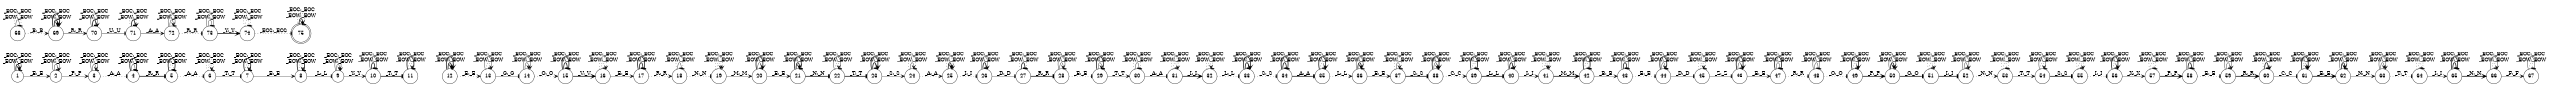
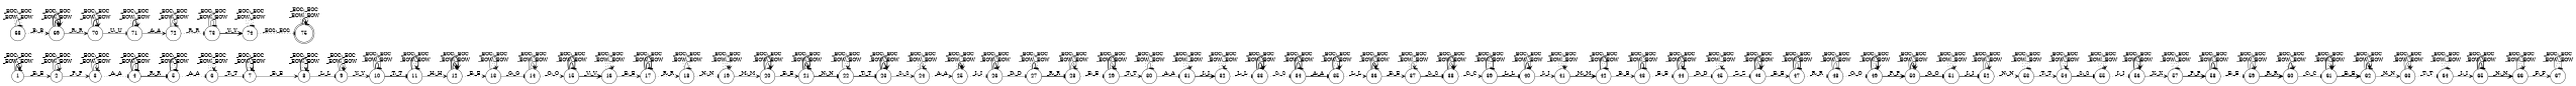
  digraph {
    nodesep=0.25
    rankdir=LR
    ranksep=0.4
    node [fontsize=14 shape=circle style=solid]
    edge [arrowhead=tee fontsize=14 style=solid]
    n1 [label=1]
    n2 [label=2]
    n3 [label=3]
    n4 [label=4]
    n5 [label=5]
    n6 [label=6]
    n7 [label=7]
    n8 [label=8]
    n9 [label=9]
    n10 [label=10]
    n11 [label=11]
    n12 [label=12]
    n13 [label=13]
    n14 [label=14]
    n15 [label=15]
    n16 [label=16]
    n17 [label=17]
    n18 [label=18]
    n19 [label=19]
    n20 [label=20]
    n21 [label=21]
    n22 [label=22]
    n23 [label=23]
    n24 [label=24]
    n25 [label=25]
    n26 [label=26]
    n27 [label=27]
    n28 [label=28]
    n29 [label=29]
    n30 [label=30]
    n31 [label=31]
    n32 [label=32]
    n33 [label=33]
    n34 [label=34]
    n35 [label=35]
    n36 [label=36]
    n37 [label=37]
    n38 [label=38]
    n39 [label=39]
    n40 [label=40]
    n41 [label=41]
    n42 [label=42]
    n43 [label=43]
    n44 [label=44]
    n45 [label=45]
    n46 [label=46]
    n47 [label=47]
    n48 [label=48]
    n49 [label=49]
    n50 [label=50]
    n51 [label=51]
    n52 [label=52]
    n53 [label=53]
    n54 [label=54]
    n55 [label=55]
    n56 [label=56]
    n57 [label=57]
    n58 [label=58]
    n59 [label=59]
    n60 [label=60]
    n61 [label=61]
    n62 [label=62]
    n63 [label=63]
    n64 [label=64]
    n65 [label=65]
    n66 [label=66]
    n67 [label=67]
    n68 [label=68]
    n69 [label=69]
    n70 [label=70]
    n71 [label=71]
    n72 [label=72]
    n73 [label=73]
    n74 [label=74]
    n75 [label=75 shape=doublecircle]
    n1 -> n1 [arrowhead=vee label="_EOW:_EOW" style=bold]
    n1 -> n1 [label="_EOC:_EOC"]
    n1 -> n2 [arrowhead=vee label="_E:_E"]
    n2 -> n2 [label="_EOW:_EOW"]
    n2 -> n2 [arrowhead=vee label="_EOC:_EOC"]
    n2 -> n3 [arrowhead=vee label="_P:_P"]
    n3 -> n3 [arrowhead=vee label="_EOW:_EOW"]
    n3 -> n3 [label="_EOC:_EOC"]
    n3 -> n4 [label="_A:_A" style=dotted]
    n4 -> n4 [label="_EOW:_EOW"]
    n4 -> n4 [label="_EOC:_EOC" style=bold]
    n4 -> n5 [label="_R:_R" style=bold]
    n5 -> n5 [label="_EOW:_EOW" style=dotted]
    n5 -> n5 [label="_EOC:_EOC" style=bold]
    n5 -> n6 [label="_A:_A" style=dotted]
    n6 -> n6 [arrowhead=vee label="_EOW:_EOW" style=dotted]
    n6 -> n6 [label="_EOC:_EOC" style=dotted]
    n6 -> n7 [label="_T:_T"]
    n7 -> n7 [arrowhead=vee label="_EOW:_EOW" style=dotted]
    n7 -> n7 [label="_EOC:_EOC" style=bold]
    n7 -> n8 [arrowhead=vee label="_E:_E"]
    n8 -> n8 [arrowhead=vee label="_EOW:_EOW" style=dotted]
    n8 -> n8 [label="_EOC:_EOC" style=bold]
    n8 -> n9 [label="_L:_L"]
    n9 -> n9 [arrowhead=vee label="_EOW:_EOW"]
    n9 -> n9 [arrowhead=vee label="_EOC:_EOC"]
    n9 -> n10 [arrowhead=vee label="_Y:_Y"]
    n10 -> n10 [label="_EOW:_EOW" style=bold]
    n10 -> n10 [label="_EOC:_EOC"]
    n10 -> n11 [label="_T:_T" style=bold]
    n11 -> n11 [arrowhead=vee label="_EOW:_EOW" style=dotted]
    n11 -> n11 [label="_EOC:_EOC" style=bold]
+   n11 -> n12 [arrowhead=vee label="_H:_H"]
    n12 -> n12 [arrowhead=vee label="_EOW:_EOW" style=bold]
    n12 -> n12 [arrowhead=vee label="_EOC:_EOC" style=bold]
    n12 -> n13 [arrowhead=vee label="_E:_E" style=dotted]
    n13 -> n13 [label="_EOW:_EOW" style=dotted]
    n13 -> n13 [arrowhead=vee label="_EOC:_EOC"]
    n13 -> n14 [label="_G:_G"]
    n14 -> n14 [arrowhead=vee label="_EOW:_EOW"]
    n14 -> n14 [arrowhead=vee label="_EOC:_EOC"]
    n14 -> n15 [arrowhead=vee label="_O:_O" style=dotted]
    n15 -> n15 [label="_EOW:_EOW" style=bold]
    n15 -> n15 [label="_EOC:_EOC" style=bold]
    n15 -> n16 [arrowhead=vee label="_V:_V" style=bold]
    n16 -> n16 [label="_EOW:_EOW" style=dotted]
    n16 -> n16 [arrowhead=vee label="_EOC:_EOC" style=dotted]
    n16 -> n17 [arrowhead=vee label="_E:_E"]
    n17 -> n17 [label="_EOW:_EOW" style=bold]
    n17 -> n17 [label="_EOC:_EOC" style=bold]
    n17 -> n18 [arrowhead=vee label="_R:_R" style=dotted]
    n18 -> n18 [label="_EOW:_EOW"]
    n18 -> n18 [label="_EOC:_EOC" style=dotted]
    n18 -> n19 [label="_N:_N" style=dotted]
    n19 -> n19 [arrowhead=vee label="_EOW:_EOW" style=dotted]
    n19 -> n19 [arrowhead=vee label="_EOC:_EOC" style=dotted]
    n19 -> n20 [arrowhead=vee label="_M:_M"]
    n20 -> n20 [label="_EOW:_EOW"]
    n20 -> n20 [arrowhead=vee label="_EOC:_EOC" style=bold]
    n20 -> n21 [arrowhead=vee label="_E:_E"]
    n21 -> n21 [arrowhead=vee label="_EOW:_EOW" style=bold]
    n21 -> n21 [label="_EOC:_EOC" style=bold]
    n21 -> n22 [label="_N:_N" style=bold]
    n22 -> n22 [arrowhead=vee label="_EOW:_EOW" style=dotted]
    n22 -> n22 [label="_EOC:_EOC"]
    n22 -> n23 [label="_T:_T" style=bold]
    n23 -> n23 [label="_EOW:_EOW" style=bold]
    n23 -> n23 [arrowhead=vee label="_EOC:_EOC" style=bold]
    n23 -> n24 [arrowhead=vee label="_S:_S"]
    n24 -> n24 [arrowhead=vee label="_EOW:_EOW"]
    n24 -> n24 [label="_EOC:_EOC" style=dotted]
    n24 -> n25 [arrowhead=vee label="_A:_A" style=dotted]
    n25 -> n25 [arrowhead=vee label="_EOW:_EOW" style=bold]
    n25 -> n25 [arrowhead=vee label="_EOC:_EOC" style=dotted]
    n25 -> n26 [label="_I:_I" style=dotted]
    n26 -> n26 [label="_EOW:_EOW" style=bold]
    n26 -> n26 [arrowhead=vee label="_EOC:_EOC"]
    n26 -> n27 [label="_D:_D"]
    n27 -> n27 [label="_EOW:_EOW" style=bold]
    n27 -> n27 [label="_EOC:_EOC" style=dotted]
    n27 -> n28 [label="_R:_R" style=bold]
    n28 -> n28 [arrowhead=vee label="_EOW:_EOW"]
    n28 -> n28 [label="_EOC:_EOC"]
    n28 -> n29 [label="_E:_E" style=dotted]
    n29 -> n29 [arrowhead=vee label="_EOW:_EOW"]
    n29 -> n29 [label="_EOC:_EOC" style=bold]
    n29 -> n30 [arrowhead=vee label="_T:_T"]
    n30 -> n30 [label="_EOW:_EOW"]
    n30 -> n30 [label="_EOC:_EOC" style=dotted]
    n30 -> n31 [label="_A:_A"]
    n31 -> n31 [label="_EOW:_EOW" style=dotted]
    n31 -> n31 [arrowhead=vee label="_EOC:_EOC" style=dotted]
    n31 -> n32 [arrowhead=vee label="_I:_I" style=bold]
    n32 -> n32 [arrowhead=vee label="_EOW:_EOW" style=dotted]
    n32 -> n32 [label="_EOC:_EOC" style=dotted]
    n32 -> n33 [label="_L:_L" style=dotted]
    n33 -> n33 [label="_EOW:_EOW" style=bold]
    n33 -> n33 [arrowhead=vee label="_EOC:_EOC" style=bold]
    n33 -> n34 [label="_S:_S" style=dotted]
    n34 -> n34 [label="_EOW:_EOW" style=bold]
    n34 -> n34 [label="_EOC:_EOC" style=bold]
    n34 -> n35 [label="_A:_A" style=bold]
    n35 -> n35 [label="_EOW:_EOW" style=dotted]
    n35 -> n35 [arrowhead=vee label="_EOC:_EOC" style=bold]
    n35 -> n36 [arrowhead=vee label="_L:_L" style=dotted]
    n36 -> n36 [arrowhead=vee label="_EOW:_EOW" style=bold]
    n36 -> n36 [label="_EOC:_EOC"]
    n36 -> n37 [arrowhead=vee label="_E:_E"]
    n37 -> n37 [arrowhead=vee label="_EOW:_EOW"]
    n37 -> n37 [label="_EOC:_EOC" style=dotted]
    n37 -> n38 [label="_S:_S" style=bold]
    n38 -> n38 [arrowhead=vee label="_EOW:_EOW"]
    n38 -> n38 [arrowhead=vee label="_EOC:_EOC" style=bold]
    n38 -> n39 [arrowhead=vee label="_C:_C" style=dotted]
    n39 -> n39 [label="_EOW:_EOW" style=dotted]
    n39 -> n39 [label="_EOC:_EOC" style=bold]
    n39 -> n40 [label="_L:_L" style=bold]
    n40 -> n40 [label="_EOW:_EOW" style=bold]
    n40 -> n40 [arrowhead=vee label="_EOC:_EOC"]
    n40 -> n41 [arrowhead=vee label="_I:_I"]
    n41 -> n41 [arrowhead=vee label="_EOW:_EOW" style=dotted]
    n41 -> n41 [arrowhead=vee label="_EOC:_EOC" style=dotted]
    n41 -> n42 [arrowhead=vee label="_M:_M" style=bold]
    n42 -> n42 [label="_EOW:_EOW" style=dotted]
    n42 -> n42 [label="_EOC:_EOC" style=bold]
    n42 -> n43 [arrowhead=vee label="_B:_B"]
    n43 -> n43 [label="_EOW:_EOW" style=bold]
    n43 -> n43 [label="_EOC:_EOC"]
    n43 -> n44 [label="_E:_E" style=dotted]
    n44 -> n44 [arrowhead=vee label="_EOW:_EOW"]
    n44 -> n44 [label="_EOC:_EOC" style=bold]
    n44 -> n45 [label="_D:_D"]
    n45 -> n45 [arrowhead=vee label="_EOW:_EOW" style=dotted]
    n45 -> n45 [label="_EOC:_EOC" style=dotted]
    n45 -> n46 [label="_Z:_Z"]
    n46 -> n46 [label="_EOW:_EOW"]
    n46 -> n46 [arrowhead=vee label="_EOC:_EOC" style=bold]
    n46 -> n47 [arrowhead=vee label="_E:_E"]
    n47 -> n47 [label="_EOW:_EOW"]
    n47 -> n47 [label="_EOC:_EOC" style=bold]
    n47 -> n48 [label="_R:_R" style=dotted]
    n48 -> n48 [label="_EOW:_EOW"]
    n48 -> n48 [label="_EOC:_EOC"]
    n48 -> n49 [label="_O:_O" style=dotted]
    n49 -> n49 [label="_EOW:_EOW" style=dotted]
    n49 -> n49 [arrowhead=vee label="_EOC:_EOC" style=bold]
    n49 -> n50 [arrowhead=vee label="_P:_P" style=bold]
    n50 -> n50 [arrowhead=vee label="_EOW:_EOW" style=bold]
    n50 -> n50 [arrowhead=vee label="_EOC:_EOC"]
    n50 -> n51 [label="_O:_O" style=bold]
    n51 -> n51 [label="_EOW:_EOW" style=dotted]
    n51 -> n51 [arrowhead=vee label="_EOC:_EOC" style=dotted]
    n51 -> n52 [label="_I:_I" style=bold]
    n52 -> n52 [label="_EOW:_EOW"]
    n52 -> n52 [arrowhead=vee label="_EOC:_EOC"]
    n52 -> n53 [arrowhead=vee label="_N:_N" style=dotted]
    n53 -> n53 [label="_EOW:_EOW" style=dotted]
    n53 -> n53 [label="_EOC:_EOC" style=dotted]
    n53 -> n54 [arrowhead=vee label="_T:_T"]
    n54 -> n54 [arrowhead=vee label="_EOW:_EOW" style=dotted]
    n54 -> n54 [label="_EOC:_EOC"]
    n54 -> n55 [label="_S:_S" style=bold]
    n55 -> n55 [label="_EOW:_EOW" style=dotted]
    n55 -> n55 [arrowhead=vee label="_EOC:_EOC" style=dotted]
    n55 -> n56 [label="_I:_I" style=dotted]
    n56 -> n56 [label="_EOW:_EOW" style=dotted]
    n56 -> n56 [arrowhead=vee label="_EOC:_EOC" style=bold]
    n56 -> n57 [arrowhead=vee label="_X:_X"]
    n57 -> n57 [label="_EOW:_EOW" style=dotted]
    n57 -> n57 [label="_EOC:_EOC" style=dotted]
    n57 -> n58 [arrowhead=vee label="_P:_P" style=bold]
    n58 -> n58 [label="_EOW:_EOW" style=bold]
    n58 -> n58 [label="_EOC:_EOC"]
    n58 -> n59 [label="_E:_E" style=dotted]
    n59 -> n59 [label="_EOW:_EOW"]
    n59 -> n59 [arrowhead=vee label="_EOC:_EOC"]
    n59 -> n60 [arrowhead=vee label="_R:_R" style=bold]
    n60 -> n60 [label="_EOW:_EOW" style=bold]
    n60 -> n60 [arrowhead=vee label="_EOC:_EOC" style=dotted]
    n60 -> n61 [label="_C:_C"]
    n61 -> n61 [arrowhead=vee label="_EOW:_EOW" style=dotted]
    n61 -> n61 [arrowhead=vee label="_EOC:_EOC" style=bold]
    n61 -> n62 [arrowhead=vee label="_E:_E" style=bold]
    n62 -> n62 [arrowhead=vee label="_EOW:_EOW" style=bold]
    n62 -> n62 [label="_EOC:_EOC"]
    n62 -> n63 [arrowhead=vee label="_N:_N"]
    n63 -> n63 [arrowhead=vee label="_EOW:_EOW"]
    n63 -> n63 [arrowhead=vee label="_EOC:_EOC"]
    n63 -> n64 [label="_T:_T" style=dotted]
    n64 -> n64 [label="_EOW:_EOW" style=dotted]
    n64 -> n64 [label="_EOC:_EOC" style=dotted]
    n64 -> n65 [arrowhead=vee label="_I:_I"]
    n65 -> n65 [label="_EOW:_EOW" style=bold]
    n65 -> n65 [label="_EOC:_EOC" style=bold]
    n65 -> n66 [arrowhead=vee label="_N:_N" style=bold]
    n66 -> n66 [label="_EOW:_EOW" style=dotted]
    n66 -> n66 [arrowhead=vee label="_EOC:_EOC"]
    n66 -> n67 [arrowhead=vee label="_F:_F"]
    n67 -> n67 [label="_EOW:_EOW" style=dotted]
    n67 -> n67 [label="_EOC:_EOC"]
    n68 -> n68 [label="_EOW:_EOW"]
    n68 -> n68 [label="_EOC:_EOC" style=dotted]
    n68 -> n69 [arrowhead=vee label="_B:_B" style=dotted]
    n69 -> n69 [arrowhead=vee label="_EOW:_EOW" style=bold]
    n69 -> n69 [arrowhead=vee label="_EOC:_EOC" style=bold]
    n69 -> n70 [arrowhead=vee label="_R:_R"]
    n70 -> n70 [label="_EOW:_EOW" style=bold]
    n70 -> n70 [arrowhead=vee label="_EOC:_EOC"]
    n70 -> n71 [label="_U:_U"]
    n71 -> n71 [label="_EOW:_EOW" style=bold]
    n71 -> n71 [arrowhead=vee label="_EOC:_EOC" style=dotted]
    n71 -> n72 [arrowhead=vee label="_A:_A"]
    n72 -> n72 [arrowhead=vee label="_EOW:_EOW"]
    n72 -> n72 [label="_EOC:_EOC"]
    n72 -> n73 [label="_R:_R" style=dotted]
    n73 -> n73 [label="_EOW:_EOW"]
    n73 -> n73 [label="_EOC:_EOC"]
    n73 -> n74 [arrowhead=vee label="_Y:_Y" style=bold]
    n74 -> n74 [label="_EOW:_EOW" style=dotted]
    n74 -> n74 [label="_EOC:_EOC" style=dotted]
    n74 -> n75 [label="_EOS:_EOS" style=dotted]
    n75 -> n75 [arrowhead=vee label="_EOW:_EOW" style=bold]
    n75 -> n75 [label="_EOC:_EOC" style=dotted]
  }
